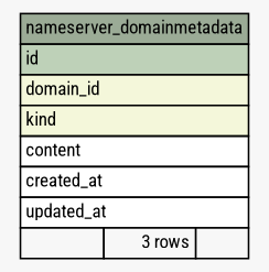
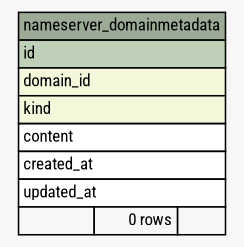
  digraph {
    bgcolor="#f7f7f7"
    fontname="Roboto Condensed"
    fontsize=11
    nodesep=0.18
    rankdir=RL
    ranksep=0.46
-   n1 [fontname="Roboto Condensed" fontsize=11 label=<     <TABLE BORDER="0" CELLBORDER="1" CELLSPACING="0" BGCOLOR="#ffffff">       <TR><TD COLSPAN="3" BGCOLOR="#9bab96" ALIGN="CENTER">nameserver_domainmetadata</TD></TR>       <TR><TD PORT="id" COLSPAN="3" BGCOLOR="#bed1b8" ALIGN="LEFT">id</TD></TR>       <TR><TD PORT="domain_id" COLSPAN="3" BGCOLOR="#f4f7da" ALIGN="LEFT">domain_id</TD></TR>       <TR><TD PORT="kind" COLSPAN="3" BGCOLOR="#f4f7da" ALIGN="LEFT">kind</TD></TR>       <TR><TD PORT="content" COLSPAN="3" ALIGN="LEFT">content</TD></TR>       <TR><TD PORT="created_at" COLSPAN="3" ALIGN="LEFT">created_at</TD></TR>       <TR><TD PORT="updated_at" COLSPAN="3" ALIGN="LEFT">updated_at</TD></TR>       <TR><TD ALIGN="LEFT" BGCOLOR="#f7f7f7">  </TD><TD ALIGN="RIGHT" BGCOLOR="#f7f7f7">3 rows</TD><TD ALIGN="RIGHT" BGCOLOR="#f7f7f7">  </TD></TR>     </TABLE>> shape=plaintext]
+   n1 [fontname="Roboto Condensed" fontsize=11 label=<     <TABLE BORDER="0" CELLBORDER="1" CELLSPACING="0" BGCOLOR="#ffffff">       <TR><TD COLSPAN="3" BGCOLOR="#9bab96" ALIGN="CENTER">nameserver_domainmetadata</TD></TR>       <TR><TD PORT="id" COLSPAN="3" BGCOLOR="#bed1b8" ALIGN="LEFT">id</TD></TR>       <TR><TD PORT="domain_id" COLSPAN="3" BGCOLOR="#f4f7da" ALIGN="LEFT">domain_id</TD></TR>       <TR><TD PORT="kind" COLSPAN="3" BGCOLOR="#f4f7da" ALIGN="LEFT">kind</TD></TR>       <TR><TD PORT="content" COLSPAN="3" ALIGN="LEFT">content</TD></TR>       <TR><TD PORT="created_at" COLSPAN="3" ALIGN="LEFT">created_at</TD></TR>       <TR><TD PORT="updated_at" COLSPAN="3" ALIGN="LEFT">updated_at</TD></TR>       <TR><TD ALIGN="LEFT" BGCOLOR="#f7f7f7">  </TD><TD ALIGN="RIGHT" BGCOLOR="#f7f7f7">0 rows</TD><TD ALIGN="RIGHT" BGCOLOR="#f7f7f7">  </TD></TR>     </TABLE>> shape=plaintext]
  }
